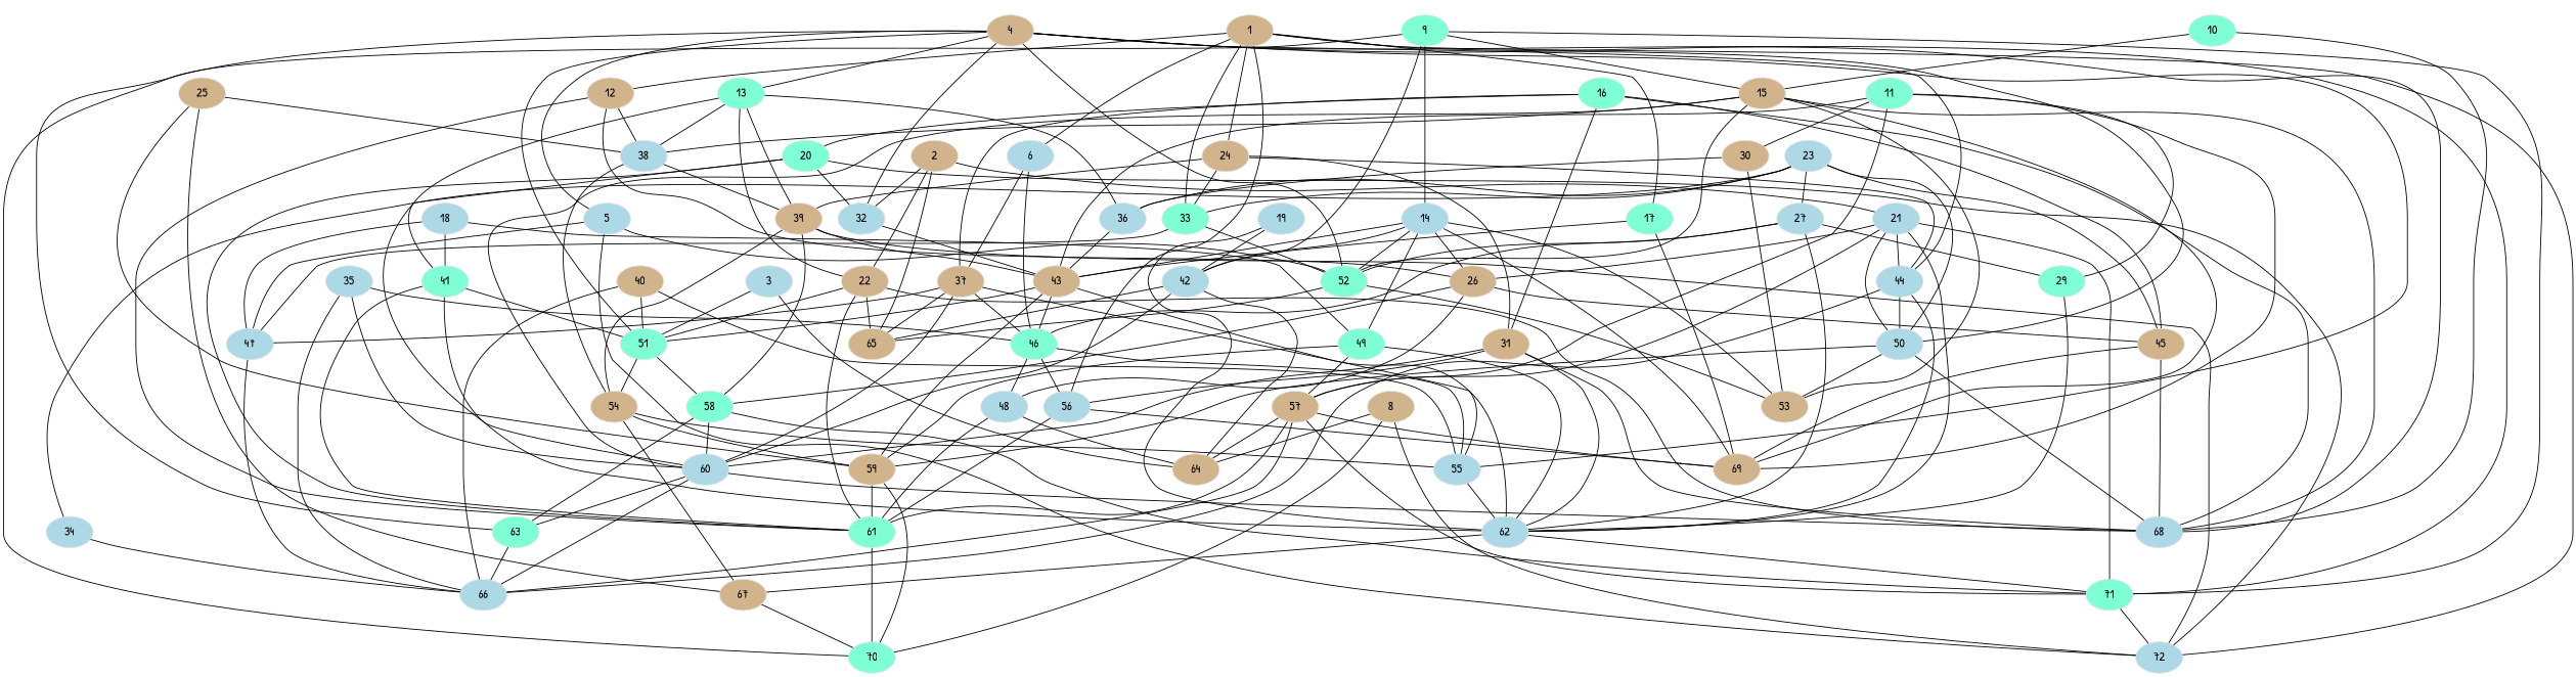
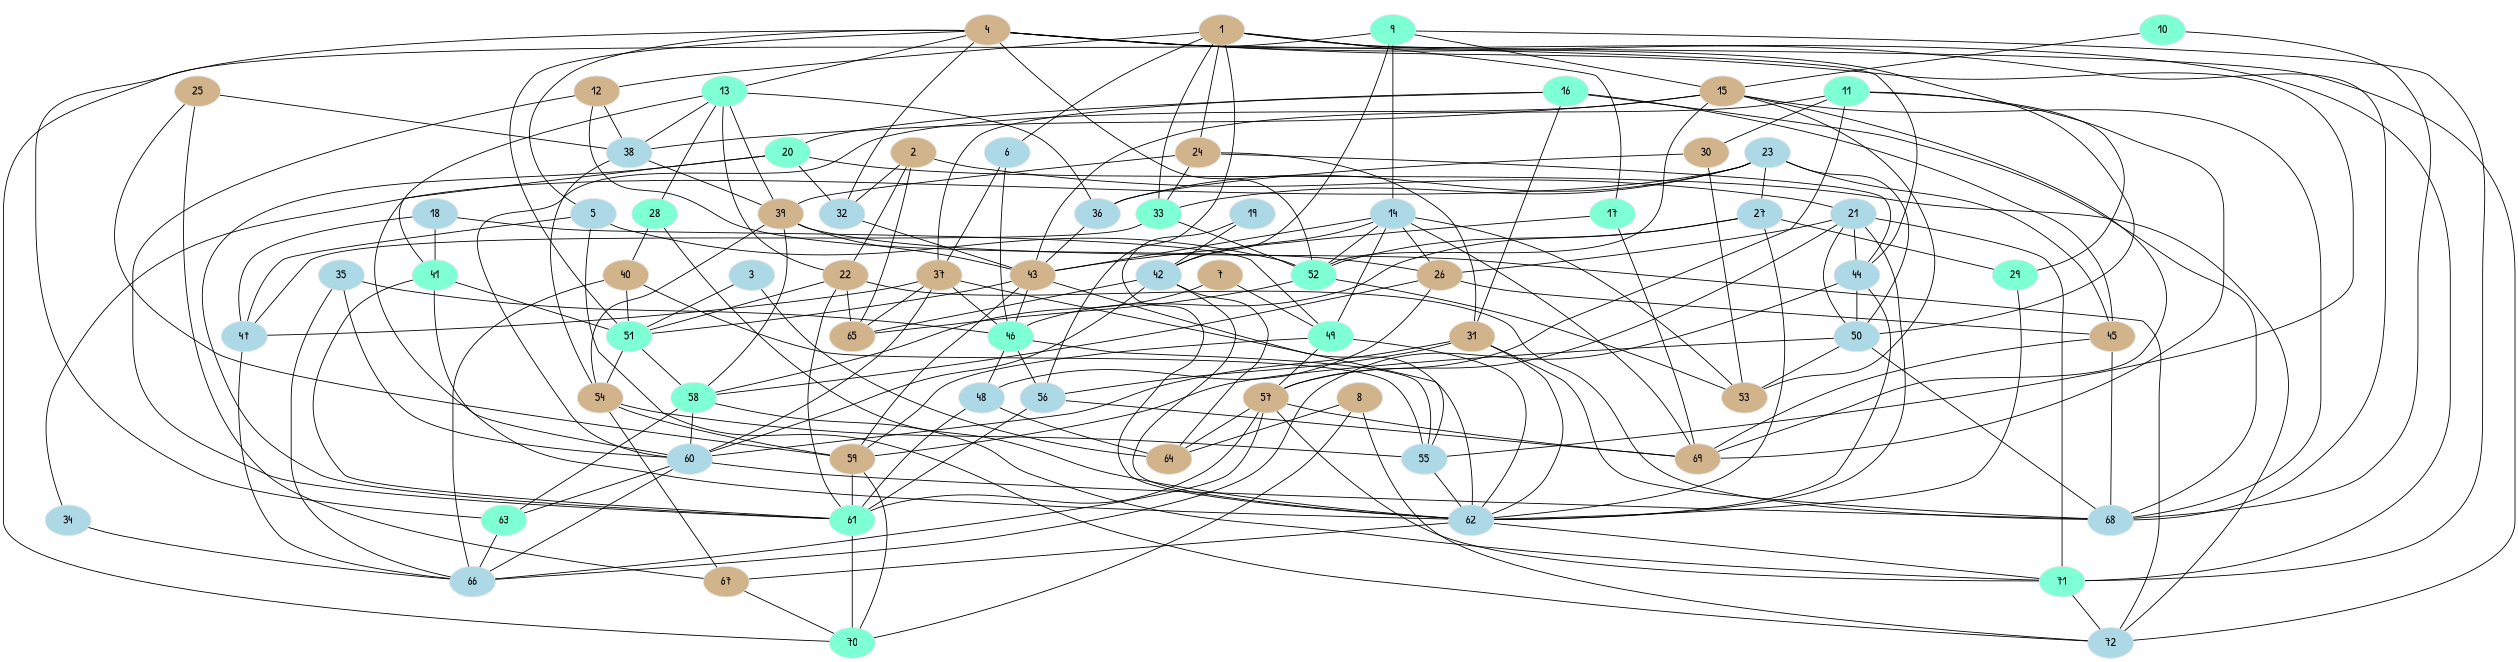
  graph {
    fontname="Patrick Hand"
    node [color=gray90 fillcolor=lightblue fontname="Patrick Hand" style=filled]
    edge [fontname="Patrick Hand" weight=1.0]
    6
    1 [fillcolor=tan]
    17 [fillcolor=aquamarine]
    24 [fillcolor=tan]
    33 [fillcolor=aquamarine]
    50
    56
    72
    12 [fillcolor=tan]
    37 [fillcolor=tan]
    46 [fillcolor=aquamarine]
    43 [fillcolor=tan]
    69 [fillcolor=tan]
    44
    39 [fillcolor=tan]
    31 [fillcolor=tan]
    52 [fillcolor=aquamarine]
    47
    38
    54 [fillcolor=tan]
    68
    53 [fillcolor=tan]
    59 [fillcolor=tan]
    61 [fillcolor=aquamarine]
    21
    2 [fillcolor=tan]
    22 [fillcolor=tan]
    32
    65 [fillcolor=tan]
    71 [fillcolor=aquamarine]
    57 [fillcolor=tan]
    26 [fillcolor=tan]
    62
    51 [fillcolor=aquamarine]
    3
    64 [fillcolor=tan]
    58 [fillcolor=aquamarine]
    4 [fillcolor=tan]
    5
    13 [fillcolor=aquamarine]
    55
    63 [fillcolor=aquamarine]
+   28 [fillcolor=aquamarine]
    36
    41 [fillcolor=aquamarine]
    66
    60
    48
    49 [fillcolor=aquamarine]
+   7 [fillcolor=tan]
    8 [fillcolor=tan]
    70 [fillcolor=aquamarine]
    9 [fillcolor=aquamarine]
    14
    15 [fillcolor=tan]
    42
    10 [fillcolor=aquamarine]
    11 [fillcolor=aquamarine]
    29 [fillcolor=aquamarine]
    30 [fillcolor=tan]
    45 [fillcolor=tan]
    40 [fillcolor=tan]
    16 [fillcolor=aquamarine]
    20 [fillcolor=aquamarine]
    18
    19
    67 [fillcolor=tan]
    23
    27
    34
    25 [fillcolor=tan]
    35
    6 -- 37
    6 -- 46
    1 -- 6
    1 -- 17
    1 -- 24
    1 -- 33
    1 -- 50
    1 -- 56
    1 -- 72
    1 -- 12
    17 -- 43
    17 -- 69
    24 -- 33
    24 -- 44
    24 -- 39
    24 -- 31
    33 -- 52
    33 -- 47
    50 -- 68
    50 -- 53
    50 -- 59
    56 -- 69
    56 -- 61 [weight=2.0]
    12 -- 38
    12 -- 61
    12 -- 26
    37 -- 46
    37 -- 47
    37 -- 65
    37 -- 55
    37 -- 60
    46 -- 56
    46 -- 55
    46 -- 48
    43 -- 46 [weight=2.0]
    43 -- 59 [weight=2.0]
    43 -- 62
    43 -- 51
    44 -- 50
    44 -- 62
    44 -- 66
    39 -- 72
    39 -- 43
    39 -- 54
    39 -- 58
    31 -- 56
    31 -- 68
    31 -- 62
    31 -- 60
    52 -- 53
    52 -- 65
    47 -- 66
    38 -- 39
    38 -- 54
    54 -- 59
    54 -- 55
    54 -- 67
    59 -- 61
    59 -- 70
    61 -- 70
    21 -- 50
    21 -- 44
    21 -- 71
    21 -- 57
    21 -- 26
    21 -- 62
    2 -- 21
    2 -- 22
    2 -- 32
    2 -- 65
    22 -- 68 [weight=2.0]
    22 -- 61
    22 -- 65
    22 -- 51
    32 -- 43
    71 -- 72
    57 -- 69
    57 -- 61
    57 -- 71
    57 -- 64
    57 -- 66
    26 -- 58 [weight=2.0]
    26 -- 48
    26 -- 45
    62 -- 71
    62 -- 67
    51 -- 54 [weight=2.0]
    51 -- 58 [weight=2.0]
    3 -- 51
    3 -- 64
    58 -- 71
    58 -- 63
    58 -- 60
    4 -- 44
    4 -- 52
    4 -- 68
    4 -- 32
    4 -- 71
    4 -- 51
    4 -- 5
    4 -- 13
    4 -- 55
    4 -- 63
    5 -- 72
    5 -- 52
    5 -- 47
    13 -- 39
    13 -- 38
    13 -- 22
+   13 -- 28
    13 -- 36 [weight=2.0]
    13 -- 41
    55 -- 62
    63 -- 66
+   28 -- 62
+   28 -- 40
    36 -- 43
    41 -- 61
    41 -- 62
    41 -- 51
    60 -- 68
    60 -- 63
    60 -- 66
    48 -- 61
    48 -- 64
    49 -- 59
    49 -- 57
    49 -- 62
+   7 -- 58
+   7 -- 49 [weight=2.0]
    8 -- 72
    8 -- 64
    8 -- 70
    9 -- 71
    9 -- 70
    9 -- 14
    9 -- 15
    9 -- 42
    14 -- 43
    14 -- 69
    14 -- 52
    14 -- 53
    14 -- 26
    14 -- 49
    14 -- 42
    15 -- 69
    15 -- 52
    15 -- 38
    15 -- 68
    15 -- 53
    15 -- 60
    42 -- 65
+   42 -- 62 [weight=2.0]
    42 -- 64
    42 -- 60
    10 -- 68
    10 -- 15
    11 -- 43
    11 -- 69
    11 -- 57
    11 -- 29
    11 -- 30
    29 -- 62
    30 -- 53
    30 -- 36
    45 -- 69
    45 -- 68
    40 -- 51
    40 -- 55
    40 -- 66
    16 -- 37
    16 -- 31
    16 -- 68
    16 -- 45
    16 -- 20
    20 -- 72
    20 -- 61
    20 -- 32
    20 -- 60
    18 -- 47
    18 -- 41
    18 -- 49
    19 -- 62
    19 -- 42
    67 -- 70
    23 -- 33
    23 -- 50
    23 -- 36
    23 -- 45
    23 -- 27 [weight=2.0]
    23 -- 34
    27 -- 46
    27 -- 52
    27 -- 62
    27 -- 29
    34 -- 66
    25 -- 38
    25 -- 59
    25 -- 67
    35 -- 46
    35 -- 66
    35 -- 60
  }
